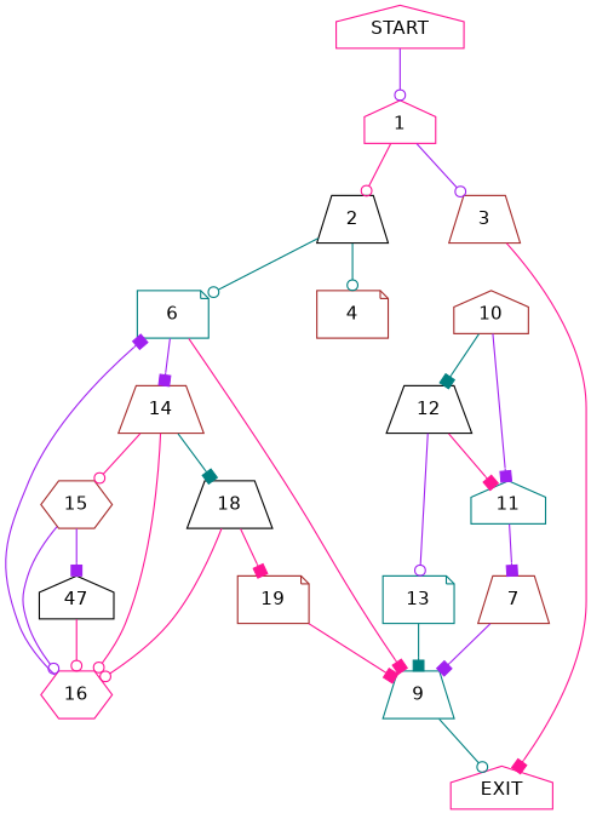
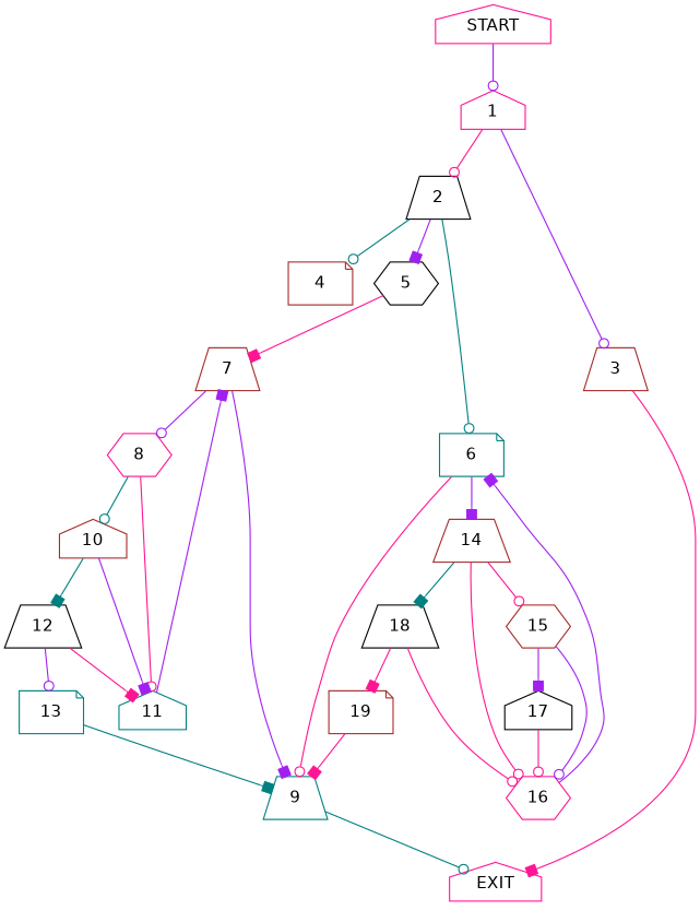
  digraph {
    fontname="DejaVu Sans"
    node [color=brown fontname="DejaVu Sans" shape=trapezium]
    edge [arrowhead=odot color=purple fontname="DejaVu Sans"]
    n1 [color=deeppink label=START shape=house]
    1 [color=deeppink shape=house]
    2 [color=black]
    3
    n5 [color=deeppink label=EXIT shape=house]
    4 [shape=note]
+   5 [color=black shape=hexagon]
    6 [color=teal shape=note]
    7
    9 [color=teal]
    14
+   8 [color=deeppink shape=hexagon]
    15 [shape=hexagon]
    16 [color=deeppink shape=hexagon]
    18 [color=black]
    10 [shape=house]
    11 [color=teal shape=house]
    12 [color=black]
    13 [color=teal shape=note]
-   17 [color=black shape=house label=47]
+   17 [color=black shape=house]
    19 [shape=note]
    n1 -> 1
    1 -> 2 [color=deeppink]
    1 -> 3
    2 -> 4 [color=teal]
+   2 -> 5 [arrowhead=box]
    2 -> 6 [color=teal]
    3 -> n5 [arrowhead=box color=deeppink]
-   6 -> 9 [arrowhead=box color=deeppink]
+   5 -> 7 [arrowhead=box color=deeppink]
+   6 -> 9 [color=deeppink]
    6 -> 14 [arrowhead=box]
    7 -> 9 [arrowhead=box]
+   7 -> 8
    9 -> n5 [color=teal]
    14 -> 15 [color=deeppink]
    14 -> 16 [color=deeppink]
    14 -> 18 [arrowhead=box color=teal]
+   8 -> 10 [color=teal]
+   8 -> 11 [color=deeppink]
    15 -> 16
    15 -> 17 [arrowhead=box]
    16 -> 6 [arrowhead=box]
    18 -> 16 [color=deeppink]
    18 -> 19 [arrowhead=box color=deeppink]
    10 -> 11 [arrowhead=box]
    10 -> 12 [arrowhead=box color=teal]
    11 -> 7 [arrowhead=box]
    12 -> 11 [arrowhead=box color=deeppink]
    12 -> 13
    13 -> 9 [arrowhead=box color=teal]
    17 -> 16 [color=deeppink]
    19 -> 9 [arrowhead=box color=deeppink]
  }
